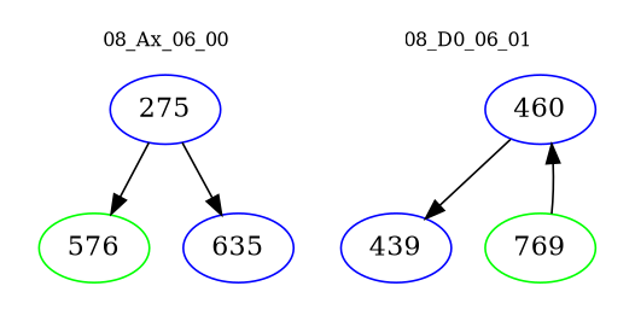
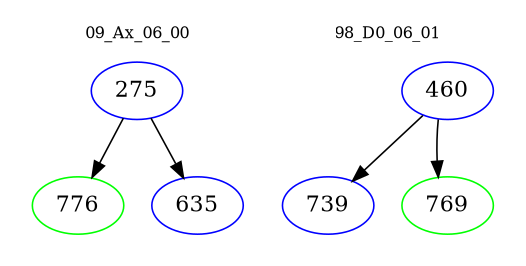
  digraph {
    node [color=blue]
    edge [color=black]
    n1 [label=275]
-   n2 [color=green label=576]
+   n2 [color=green label=776]
    n3 [label=635]
    n4 [label=460]
-   n5 [label=439]
+   n5 [label=739]
    n6 [color=green label=769]
    subgraph cluster_1 {
      color=white
      fontsize=10
-     label="08_Ax_06_00"
+     label="09_Ax_06_00"
      n1
      n2
      n3
    }
    subgraph cluster_2 {
      color=white
      fontsize=10
-     label="08_D0_06_01"
+     label="98_D0_06_01"
      n4
      n5
      n6
    }
    n1 -> n2
    n1 -> n3
    n4 -> n5
-   n6 -> n4
+   n4 -> n6
  }
